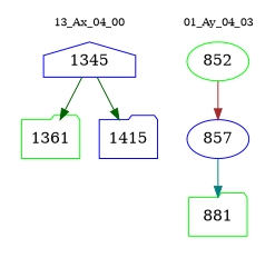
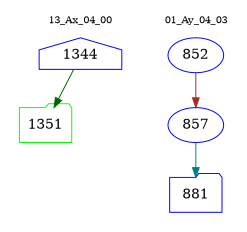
  digraph {
    node [color=blue shape=folder]
    edge [color=darkgreen]
-   n1 [color=green label=1361]
-   n2 [label=1345 shape=house]
-   n3 [label=1415]
-   n4 [color=green label=852 shape=ellipse]
+   n1 [color=green label=1351]
+   n2 [label=1344 shape=house]
+   n4 [label=852 shape=ellipse]
    n5 [label=857 shape=ellipse]
-   n6 [color=green label=881]
+   n6 [label=881]
    subgraph cluster_1 {
      color=white
      fontsize=10
      label="13_Ax_04_00"
      n1
      n2
-     n3
    }
    subgraph cluster_2 {
      color=white
      fontsize=10
      label="01_Ay_04_03"
      n4
      n5
      n6
    }
    n2 -> n1
-   n2 -> n3
    n4 -> n5 [color=brown]
    n5 -> n6 [color=teal]
  }
